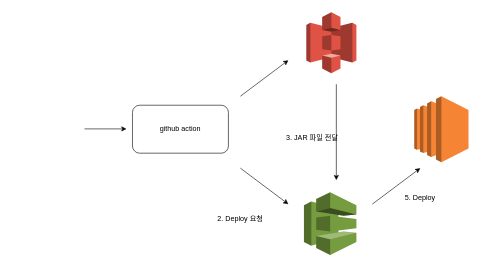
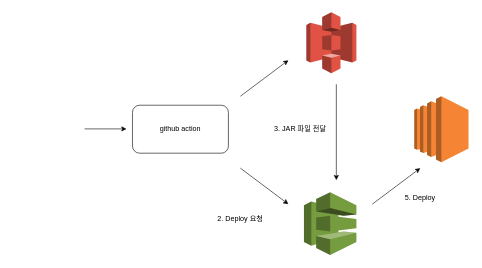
  <mxCell id="0" />
  <mxCell id="1" parent="0" />
  <mxCell id="2" value="" style="shape=image;html=1;verticalAlign=top;verticalLabelPosition=bottom;labelBackgroundColor=#ffffff;imageAspect=0;aspect=fixed;image=https://cdn0.iconfinder.com/data/icons/octicons/1024/mark-github-128.png" vertex="1" parent="1"><mxGeometry x="20" y="160" width="110" height="110" as="geometry" /></mxCell>
  <mxCell id="3" value="" style="outlineConnect=0;dashed=0;verticalLabelPosition=bottom;verticalAlign=top;align=center;html=1;shape=mxgraph.aws3.s3;fillColor=#E05243;gradientColor=none;" vertex="1" parent="1"><mxGeometry x="510" y="20" width="83.49" height="101.5" as="geometry" /></mxCell>
  <mxCell id="4" value="" style="outlineConnect=0;dashed=0;verticalLabelPosition=bottom;verticalAlign=top;align=center;html=1;shape=mxgraph.aws3.codedeploy;fillColor=#759C3E;gradientColor=none;" vertex="1" parent="1"><mxGeometry x="505.99" y="320" width="87.5" height="105" as="geometry" /></mxCell>
  <mxCell id="5" value="" style="outlineConnect=0;dashed=0;verticalLabelPosition=bottom;verticalAlign=top;align=center;html=1;shape=mxgraph.aws3.ec2;fillColor=#F58534;gradientColor=none;" vertex="1" parent="1"><mxGeometry x="690" y="160" width="90.48" height="110" as="geometry" /></mxCell>
  <mxCell id="6" value="github action" style="shape=rect;html=1;rounded=1;whiteSpace=wrap;align=center;" vertex="1" parent="1"><mxGeometry x="220" y="175" width="160" height="80" as="geometry" /></mxCell>
  <mxCell id="7" value="" style="endArrow=classic;html=1;" edge="1" parent="1"><mxGeometry width="50" height="50" relative="1" as="geometry"><mxPoint x="140" y="214.5" as="sourcePoint" /><mxPoint x="210" y="214.5" as="targetPoint" /></mxGeometry></mxCell>
  <mxCell id="8" value="" style="endArrow=classic;html=1;" edge="1" parent="1"><mxGeometry width="50" height="50" relative="1" as="geometry"><mxPoint x="400" y="160" as="sourcePoint" /><mxPoint x="480" y="100" as="targetPoint" /></mxGeometry></mxCell>
  <mxCell id="9" value="" style="endArrow=classic;html=1;" edge="1" parent="1"><mxGeometry width="50" height="50" relative="1" as="geometry"><mxPoint x="400" y="280" as="sourcePoint" /><mxPoint x="480" y="340" as="targetPoint" /></mxGeometry></mxCell>
  <mxCell id="10" value="2. Deploy 요청" style="text;html=1;strokeColor=none;fillColor=none;align=center;verticalAlign=middle;whiteSpace=wrap;rounded=0;" vertex="1" parent="1"><mxGeometry x="350" y="355" width="100" height="20" as="geometry" /></mxCell>
  <mxCell id="11" value="" style="endArrow=classic;html=1;" edge="1" parent="1"><mxGeometry width="50" height="50" relative="1" as="geometry"><mxPoint x="560" y="140" as="sourcePoint" /><mxPoint x="560" y="300" as="targetPoint" /></mxGeometry></mxCell>
- <mxCell id="12" value="3. JAR 파일 전달" style="text;html=1;strokeColor=none;fillColor=none;align=center;verticalAlign=middle;whiteSpace=wrap;rounded=0;" vertex="1" parent="1"><mxGeometry x="470" y="220" width="100" height="20" as="geometry" /></mxCell>
+ <mxCell id="12" value="3. JAR 파일 전달" style="text;html=1;strokeColor=none;fillColor=none;align=center;verticalAlign=middle;whiteSpace=wrap;rounded=0;" vertex="1" parent="1"><mxGeometry x="450" y="205" width="100" height="20" as="geometry" /></mxCell>
  <mxCell id="13" value="" style="endArrow=classic;html=1;" edge="1" parent="1"><mxGeometry width="50" height="50" relative="1" as="geometry"><mxPoint x="620" y="340" as="sourcePoint" /><mxPoint x="700" y="280" as="targetPoint" /></mxGeometry></mxCell>
  <mxCell id="14" value="5. Deploy" style="text;html=1;strokeColor=none;fillColor=none;align=center;verticalAlign=middle;whiteSpace=wrap;rounded=0;" vertex="1" parent="1"><mxGeometry x="650" y="320" width="100" height="20" as="geometry" /></mxCell>
